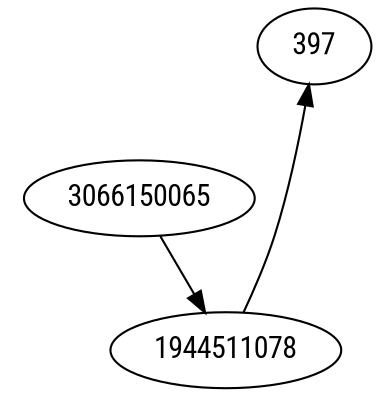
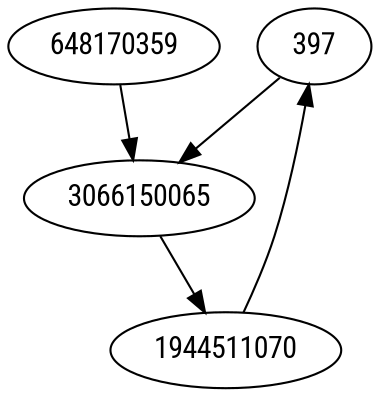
  strict digraph {
    fontname="Roboto Condensed"
    node [fontname="Roboto Condensed"]
    edge [fontname="Roboto Condensed"]
    397
    3066150065
-   1944511078
+   1944511078 [label=1944511070]
+   648170359
+   397 -> 3066150065
    3066150065 -> 1944511078
    1944511078 -> 397
+   648170359 -> 3066150065
  }
